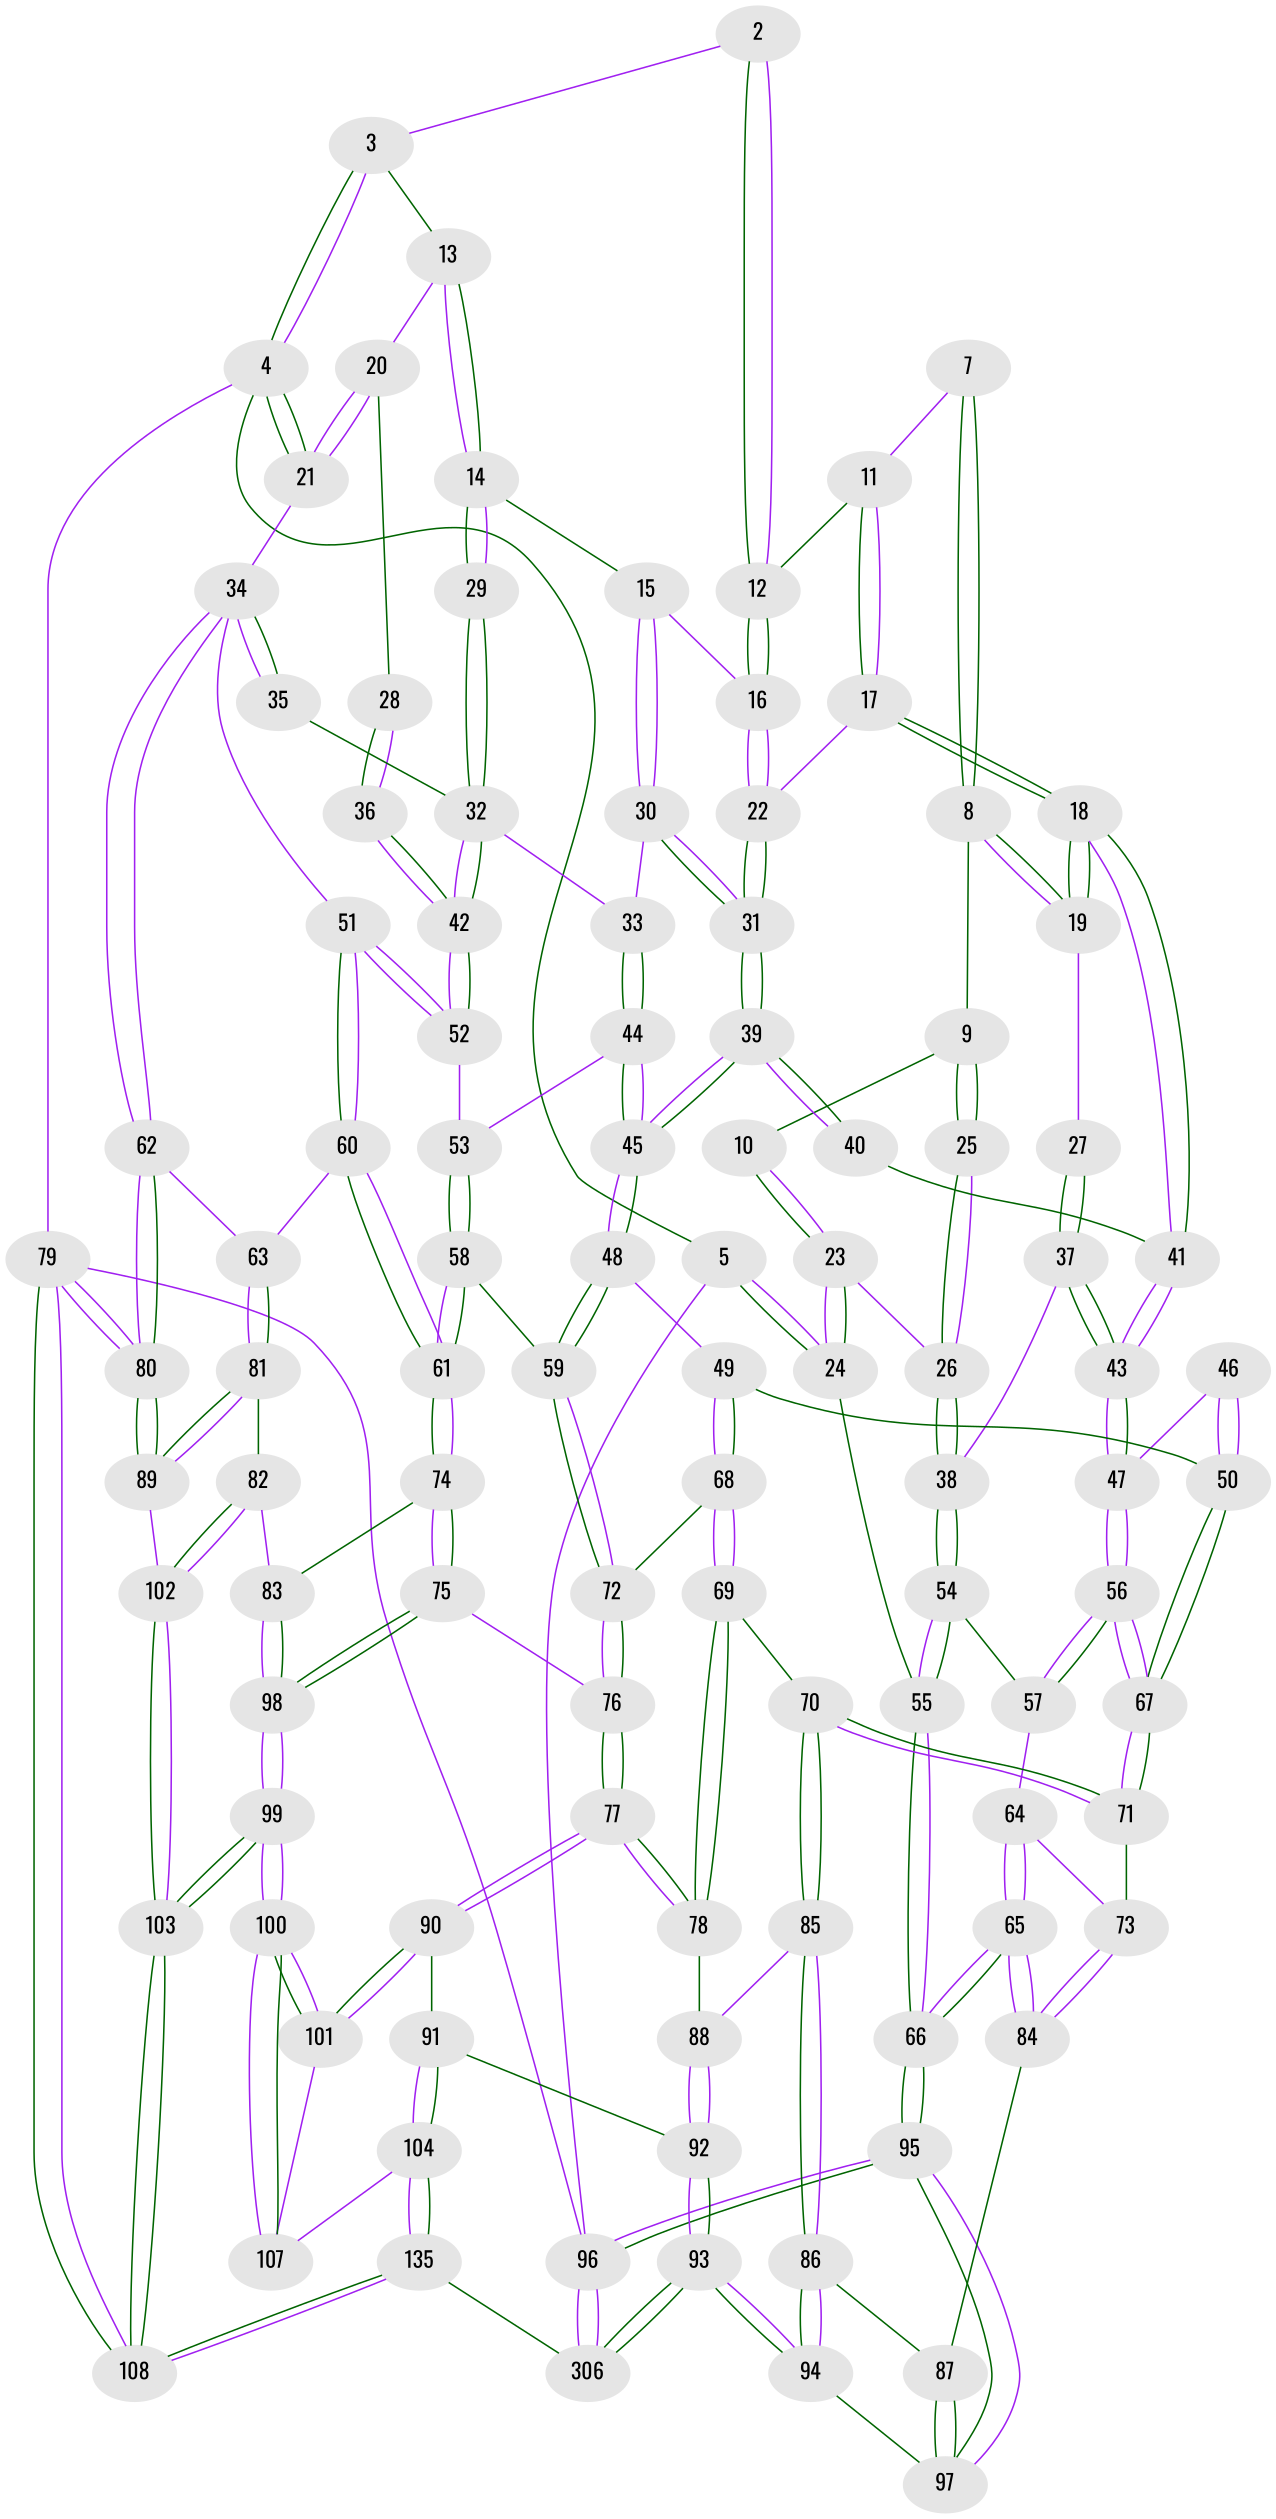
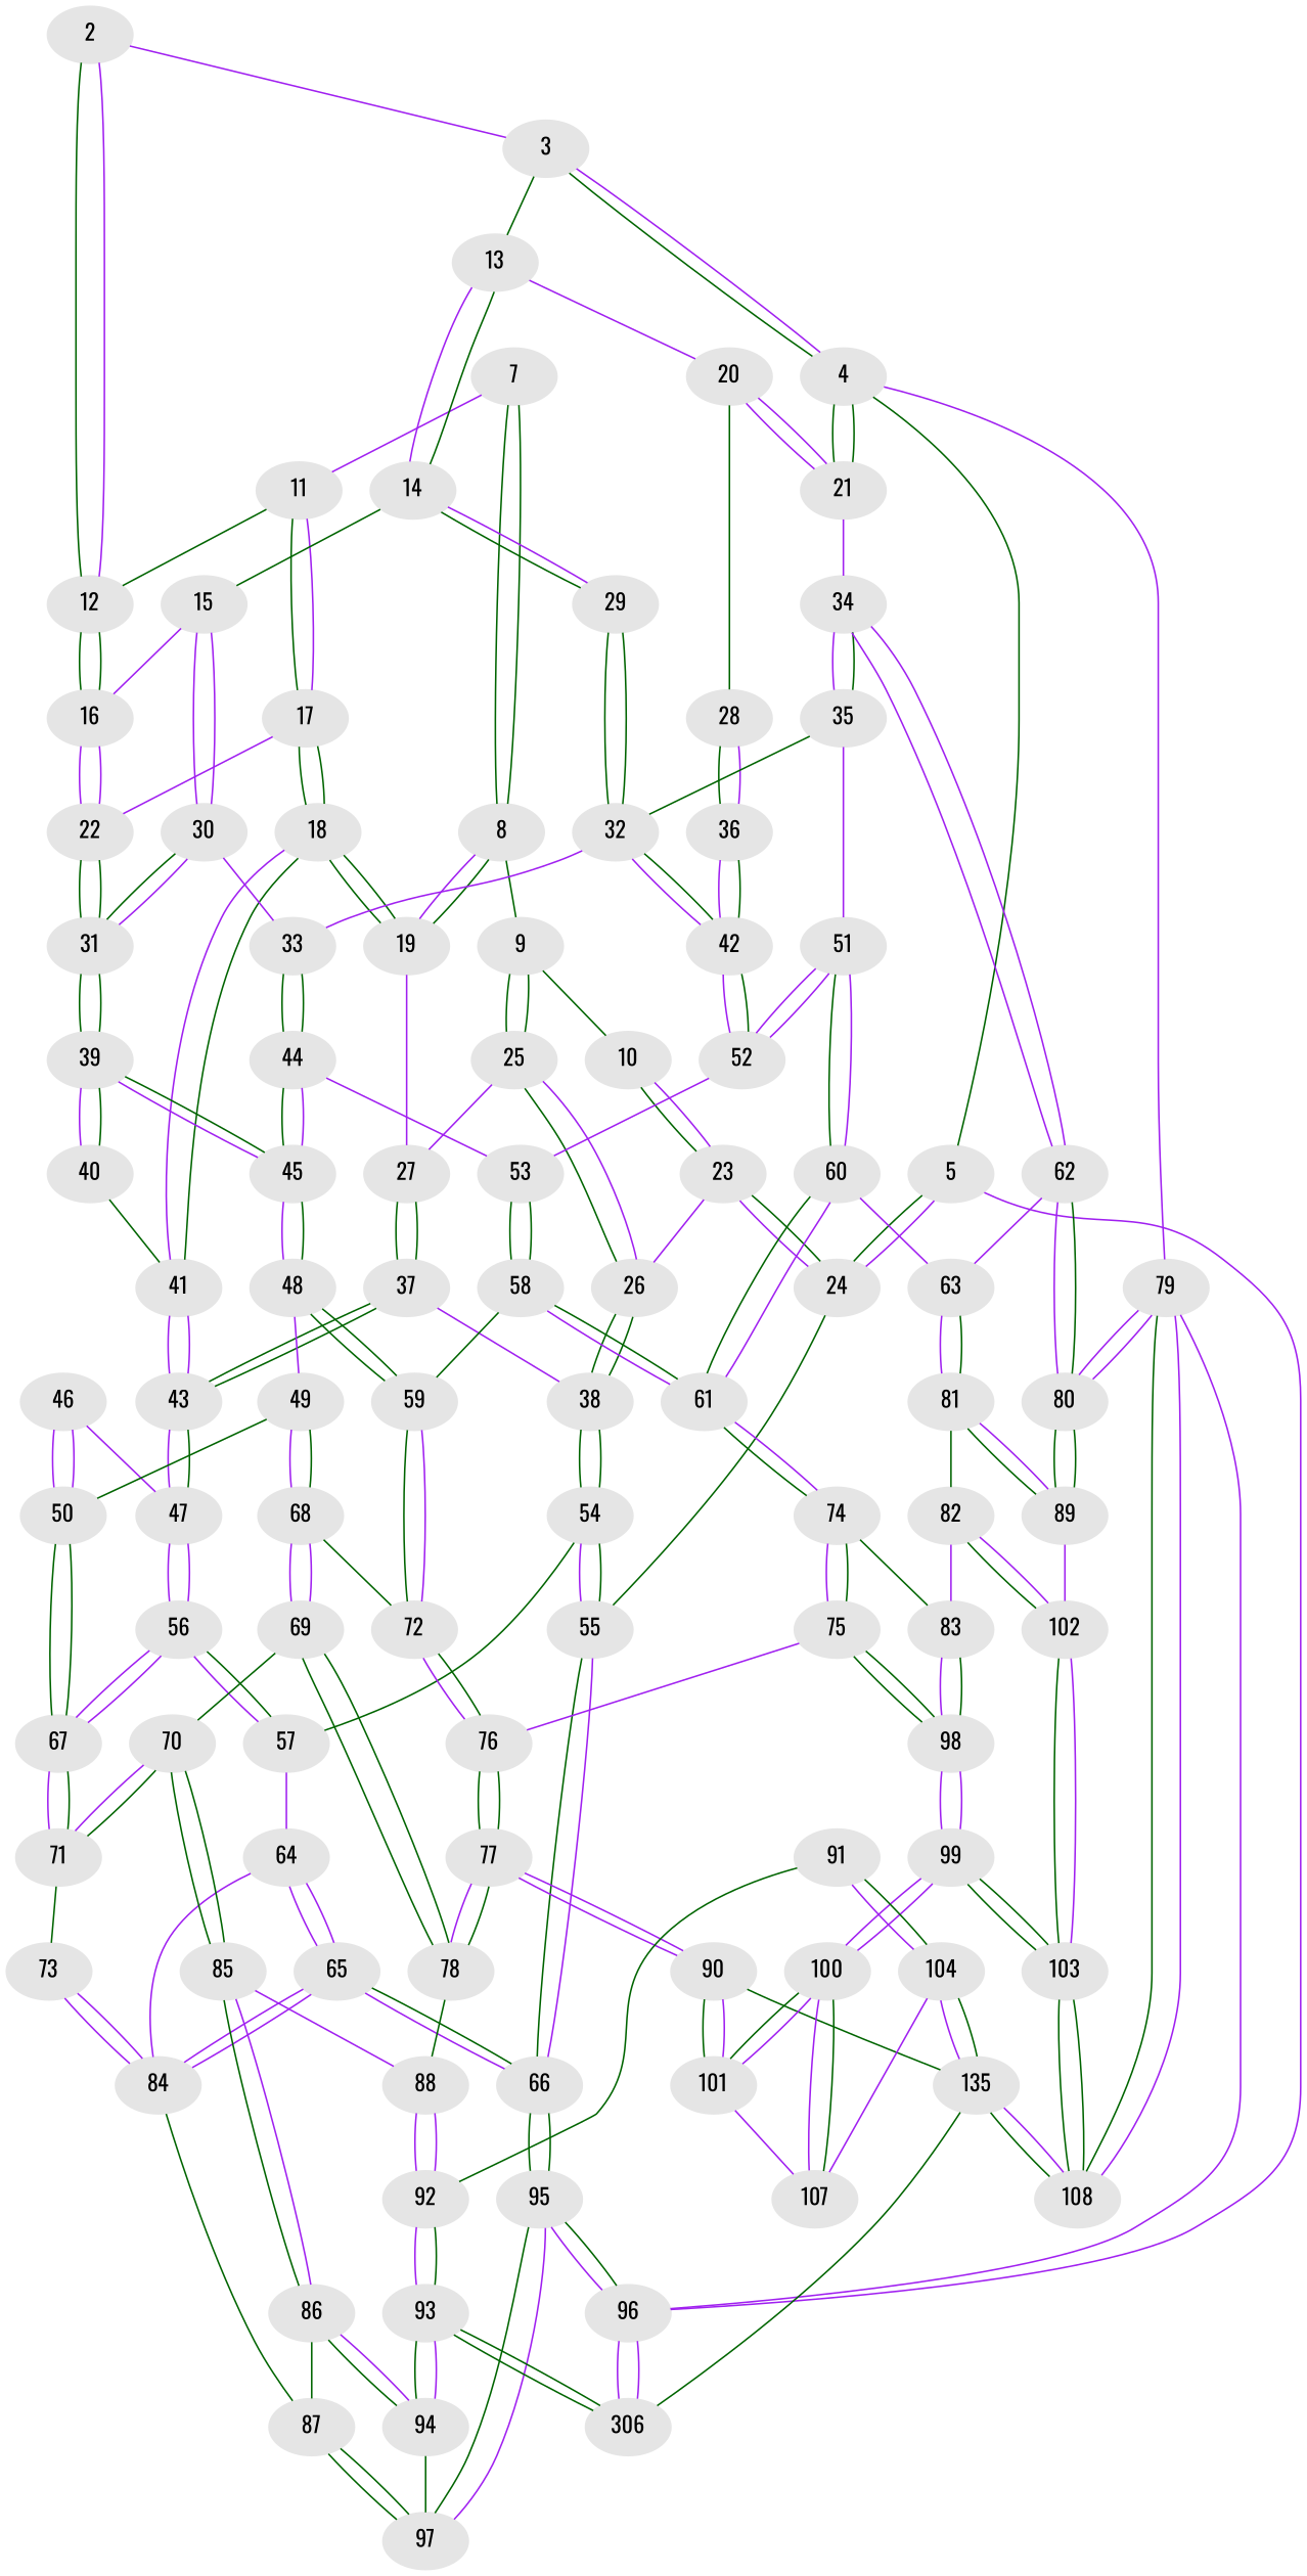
  graph {
    fontname=Oswald
    node [color=gray90 fontname=Oswald style=filled]
    edge [color=darkgreen fontname=Oswald]
    2
    3
    12
    7
    8
    11
    4
    13
    16
    5
    21
    79
    14
    20
    24
    96
    34
    80
    108
    55
    n21 [label=306]
    10
    23
    9
    19
    17
    25
    27
    26
    22
    18
    15
    29
    28
    30
    32
    31
    33
    41
    43
    37
    36
    35
    62
    39
    38
    66
    54
    42
    44
    40
    45
    52
    53
    51
    63
    60
    47
    57
    48
    46
    50
    56
    58
    49
    59
    67
    68
    72
    69
    71
    61
    64
    95
    65
    73
    74
    76
    81
    75
    83
    89
    82
    84
    87
    97
    70
    78
    85
    88
    86
    77
    98
    99
    90
    91
    101
    92
    102
    103
    94
    93
    104
    107
    n105 [label=135]
    100
    2 -- 3 [color=purple]
    2 -- 12
    2 -- 12 [color=purple]
    3 -- 4
    3 -- 4 [color=purple]
    3 -- 13
    12 -- 16
    12 -- 16
    7 -- 8
    7 -- 8
    7 -- 11 [color=purple]
    8 -- 9
    8 -- 19 [color=purple]
    8 -- 19
    11 -- 12
    11 -- 17
    11 -- 17 [color=purple]
    4 -- 5
    4 -- 21
    4 -- 21
    4 -- 79 [color=purple]
    13 -- 14 [color=purple]
    13 -- 14
    13 -- 20 [color=purple]
    16 -- 22 [color=purple]
    16 -- 22 [color=purple]
    5 -- 24
    5 -- 24 [color=purple]
    5 -- 96 [color=purple]
    21 -- 34 [color=purple]
    79 -- 96 [color=purple]
    79 -- 80 [color=purple]
    79 -- 80 [color=purple]
    79 -- 108
    79 -- 108 [color=purple]
    14 -- 15
    14 -- 29
    14 -- 29 [color=purple]
    20 -- 21 [color=purple]
    20 -- 21 [color=purple]
    20 -- 28
    24 -- 55
    96 -- n21 [color=purple]
    96 -- n21 [color=purple]
    34 -- 35 [color=purple]
    34 -- 35
    34 -- 62 [color=purple]
    34 -- 62 [color=purple]
    80 -- 89
    80 -- 89
    55 -- 66
    55 -- 66 [color=purple]
    10 -- 23
    10 -- 23 [color=purple]
    23 -- 24 [color=purple]
    23 -- 24
    23 -- 26 [color=purple]
    9 -- 10
    9 -- 25
    9 -- 25
    19 -- 27 [color=purple]
    17 -- 22 [color=purple]
    17 -- 18
    17 -- 18
+   25 -- 27 [color=purple]
    25 -- 26
    25 -- 26 [color=purple]
    27 -- 37
    27 -- 37
    26 -- 38
    26 -- 38
    22 -- 31
    22 -- 31
    18 -- 19
    18 -- 19
    18 -- 41 [color=purple]
    18 -- 41
    15 -- 16 [color=purple]
    15 -- 30 [color=purple]
    15 -- 30 [color=purple]
    29 -- 32
    29 -- 32
    28 -- 36
    28 -- 36 [color=purple]
    30 -- 31
    30 -- 31 [color=purple]
    30 -- 33 [color=purple]
    32 -- 33 [color=purple]
    32 -- 42 [color=purple]
    32 -- 42
    31 -- 39
    31 -- 39
    33 -- 44
    33 -- 44
    41 -- 43 [color=purple]
    41 -- 43 [color=purple]
    43 -- 47 [color=purple]
    43 -- 47
    37 -- 43
    37 -- 43
    37 -- 38 [color=purple]
    36 -- 42 [color=purple]
    36 -- 42
    35 -- 32
-   34 -- 51 [color=purple]
+   35 -- 51 [color=purple]
    62 -- 80 [color=purple]
    62 -- 80
    62 -- 63 [color=purple]
    39 -- 40 [color=purple]
    39 -- 40
    39 -- 45 [color=purple]
    39 -- 45
    38 -- 54
    38 -- 54
    66 -- 95
    66 -- 95
    54 -- 55 [color=purple]
    54 -- 55
    54 -- 57
    42 -- 52 [color=purple]
    42 -- 52
    44 -- 45
    44 -- 45 [color=purple]
    44 -- 53 [color=purple]
    40 -- 41
    45 -- 48 [color=purple]
    45 -- 48
    52 -- 53 [color=purple]
    53 -- 58
    53 -- 58
    51 -- 52 [color=purple]
    51 -- 52 [color=purple]
    51 -- 60
    51 -- 60 [color=purple]
    63 -- 81 [color=purple]
    63 -- 81
    60 -- 63 [color=purple]
    60 -- 61
    60 -- 61 [color=purple]
    47 -- 56 [color=purple]
    47 -- 56 [color=purple]
    57 -- 64 [color=purple]
    48 -- 49 [color=purple]
    48 -- 59
    48 -- 59
    46 -- 47 [color=purple]
    46 -- 50 [color=purple]
    46 -- 50 [color=purple]
    50 -- 67
    50 -- 67
    56 -- 57 [color=purple]
    56 -- 57
    56 -- 67 [color=purple]
    56 -- 67 [color=purple]
    58 -- 59
    58 -- 61 [color=purple]
    58 -- 61
    49 -- 50
    49 -- 68 [color=purple]
    49 -- 68
    59 -- 72
    59 -- 72 [color=purple]
    67 -- 71 [color=purple]
    67 -- 71
    68 -- 72
    68 -- 69 [color=purple]
    68 -- 69 [color=purple]
    72 -- 76 [color=purple]
    72 -- 76
    69 -- 70
    69 -- 78
    69 -- 78
    71 -- 73
    61 -- 74
    61 -- 74 [color=purple]
    64 -- 65 [color=purple]
    64 -- 65 [color=purple]
-   64 -- 73 [color=purple]
+   64 -- 84 [color=purple]
    95 -- 96 [color=purple]
    95 -- 96
    95 -- 97
    95 -- 97 [color=purple]
    65 -- 66 [color=purple]
    65 -- 66
    65 -- 84 [color=purple]
    65 -- 84 [color=purple]
    73 -- 84 [color=purple]
    73 -- 84 [color=purple]
    74 -- 75 [color=purple]
    74 -- 75
    74 -- 83
    76 -- 77
    76 -- 77
    81 -- 89
    81 -- 89 [color=purple]
    81 -- 82
    75 -- 76 [color=purple]
    75 -- 98
    75 -- 98
    83 -- 98 [color=purple]
    83 -- 98
    89 -- 102 [color=purple]
    82 -- 83 [color=purple]
    82 -- 102
    82 -- 102 [color=purple]
    84 -- 87
    87 -- 97
    87 -- 97
    70 -- 71 [color=purple]
    70 -- 71
    70 -- 85
    70 -- 85
    78 -- 88
    85 -- 88 [color=purple]
    85 -- 86
    85 -- 86 [color=purple]
    88 -- 92 [color=purple]
    88 -- 92 [color=purple]
    86 -- 87
    86 -- 94
    86 -- 94 [color=purple]
    77 -- 78 [color=purple]
    77 -- 78
    77 -- 90 [color=purple]
    77 -- 90 [color=purple]
    98 -- 99 [color=purple]
    98 -- 99 [color=purple]
    99 -- 103
    99 -- 103
    99 -- 100 [color=purple]
    99 -- 100 [color=purple]
-   90 -- 91
+   90 -- n105
    90 -- 101
    90 -- 101 [color=purple]
    91 -- 92
    91 -- 104 [color=purple]
    91 -- 104
    101 -- 107 [color=purple]
    92 -- 93 [color=purple]
    92 -- 93
    102 -- 103
    102 -- 103 [color=purple]
    103 -- 108
    103 -- 108
    94 -- 97
    93 -- n21
    93 -- n21
    93 -- 94
    93 -- 94 [color=purple]
    104 -- 107 [color=purple]
    104 -- n105 [color=purple]
    104 -- n105
    n105 -- 108
    n105 -- 108 [color=purple]
    n105 -- n21
    100 -- 101
    100 -- 101 [color=purple]
    100 -- 107 [color=purple]
    100 -- 107
  }
